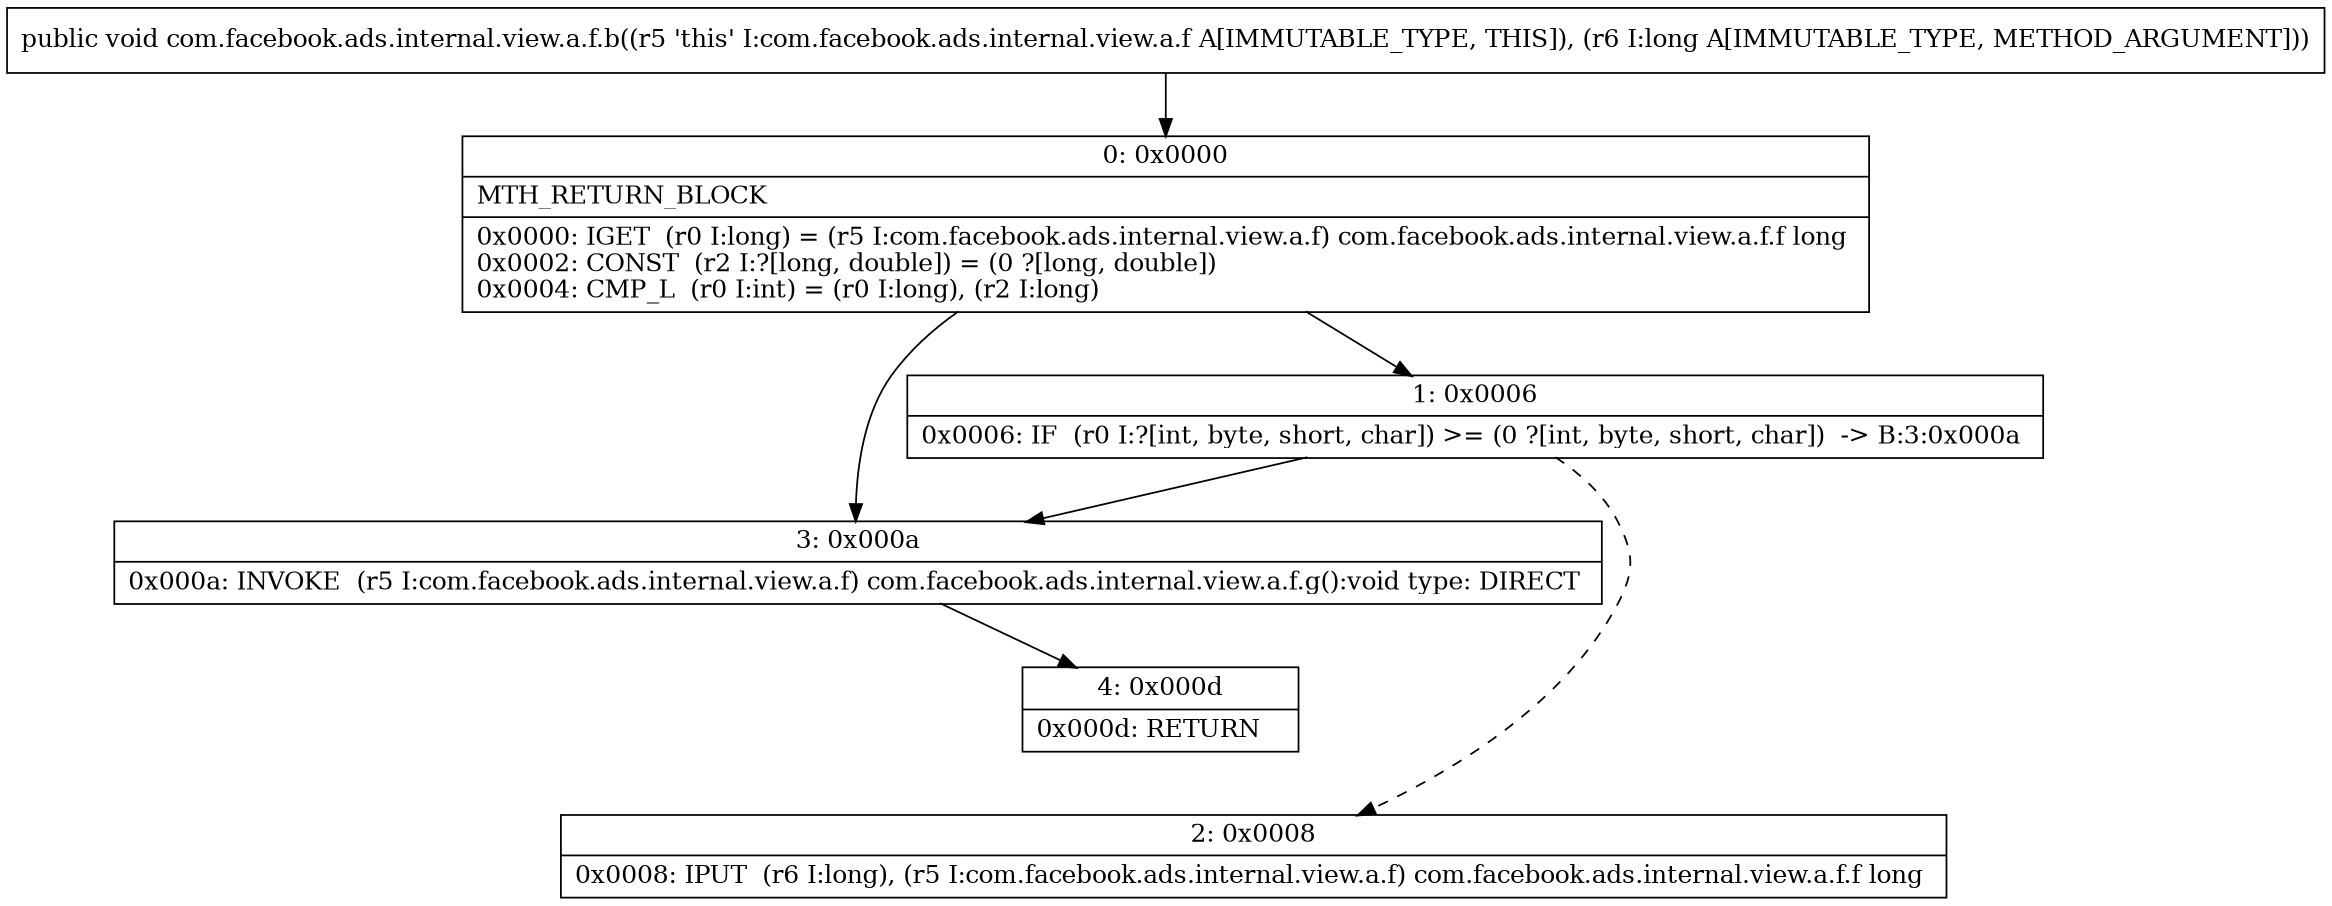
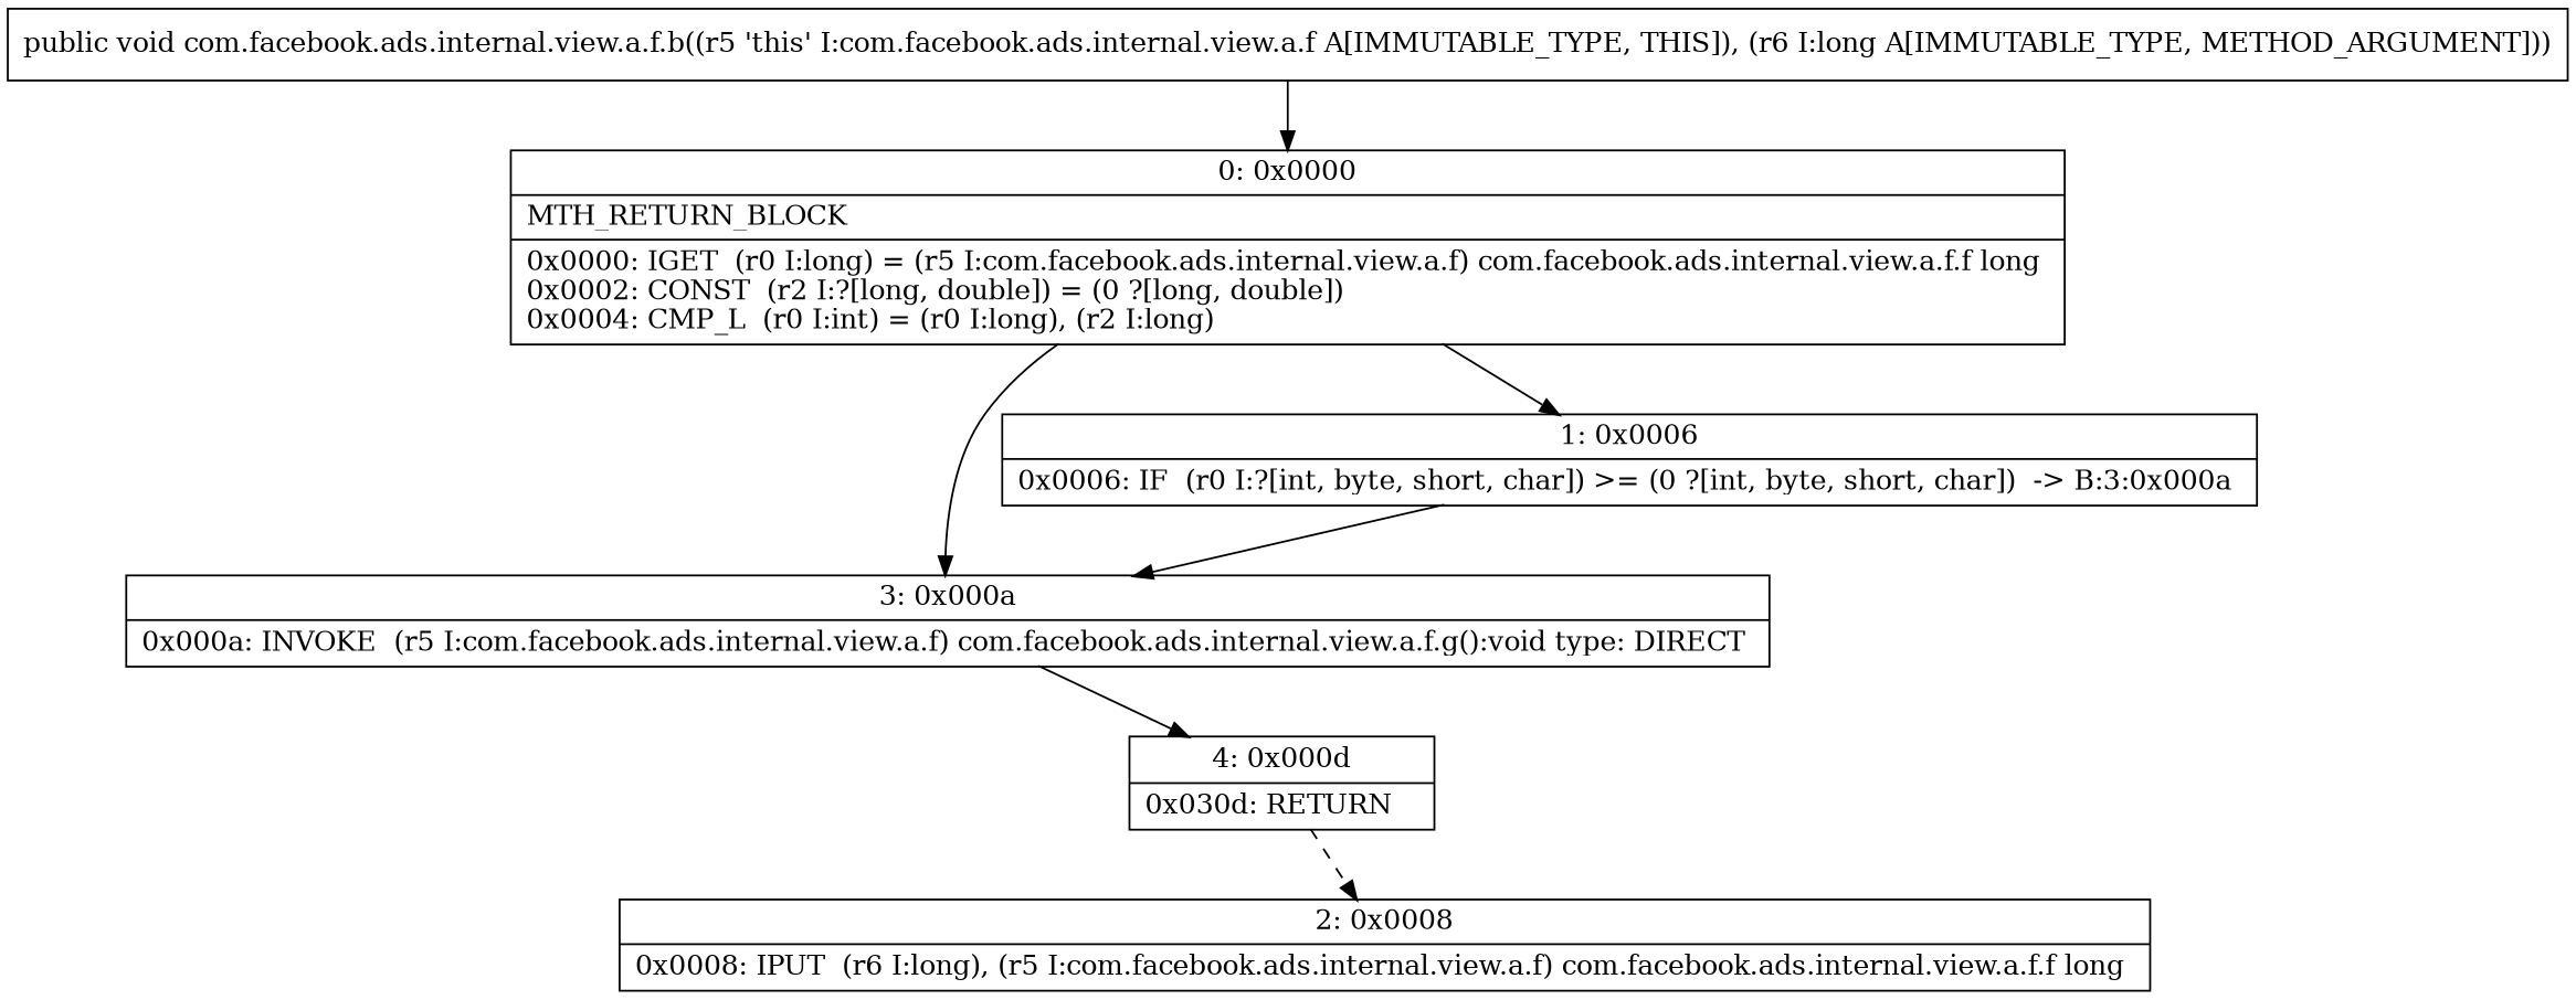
  digraph {
    node [shape=record]
    n1 [label="{0\:\ 0x0000|MTH_RETURN_BLOCK\l|0x0000: IGET  (r0 I:long) = (r5 I:com.facebook.ads.internal.view.a.f) com.facebook.ads.internal.view.a.f.f long \l0x0002: CONST  (r2 I:?[long, double]) = (0 ?[long, double]) \l0x0004: CMP_L  (r0 I:int) = (r0 I:long), (r2 I:long) \l}"]
    n2 [label="{1\:\ 0x0006|0x0006: IF  (r0 I:?[int, byte, short, char]) \>= (0 ?[int, byte, short, char])  \-\> B:3:0x000a \l}"]
    n3 [label="{3\:\ 0x000a|0x000a: INVOKE  (r5 I:com.facebook.ads.internal.view.a.f) com.facebook.ads.internal.view.a.f.g():void type: DIRECT \l}"]
    n4 [label="{2\:\ 0x0008|0x0008: IPUT  (r6 I:long), (r5 I:com.facebook.ads.internal.view.a.f) com.facebook.ads.internal.view.a.f.f long \l}"]
-   n5 [label="{4\:\ 0x000d|0x000d: RETURN   \l}"]
+   n5 [label="{4\:\ 0x000d|0x030d: RETURN   \l}"]
    n6 [label="{public void com.facebook.ads.internal.view.a.f.b((r5 'this' I:com.facebook.ads.internal.view.a.f A[IMMUTABLE_TYPE, THIS]), (r6 I:long A[IMMUTABLE_TYPE, METHOD_ARGUMENT])) }"]
    n1 -> n2
    n1 -> n3
    n2 -> n3
-   n2 -> n4 [style=dashed]
+   n5 -> n4 [style=dashed]
    n3 -> n5
    n6 -> n1
  }
